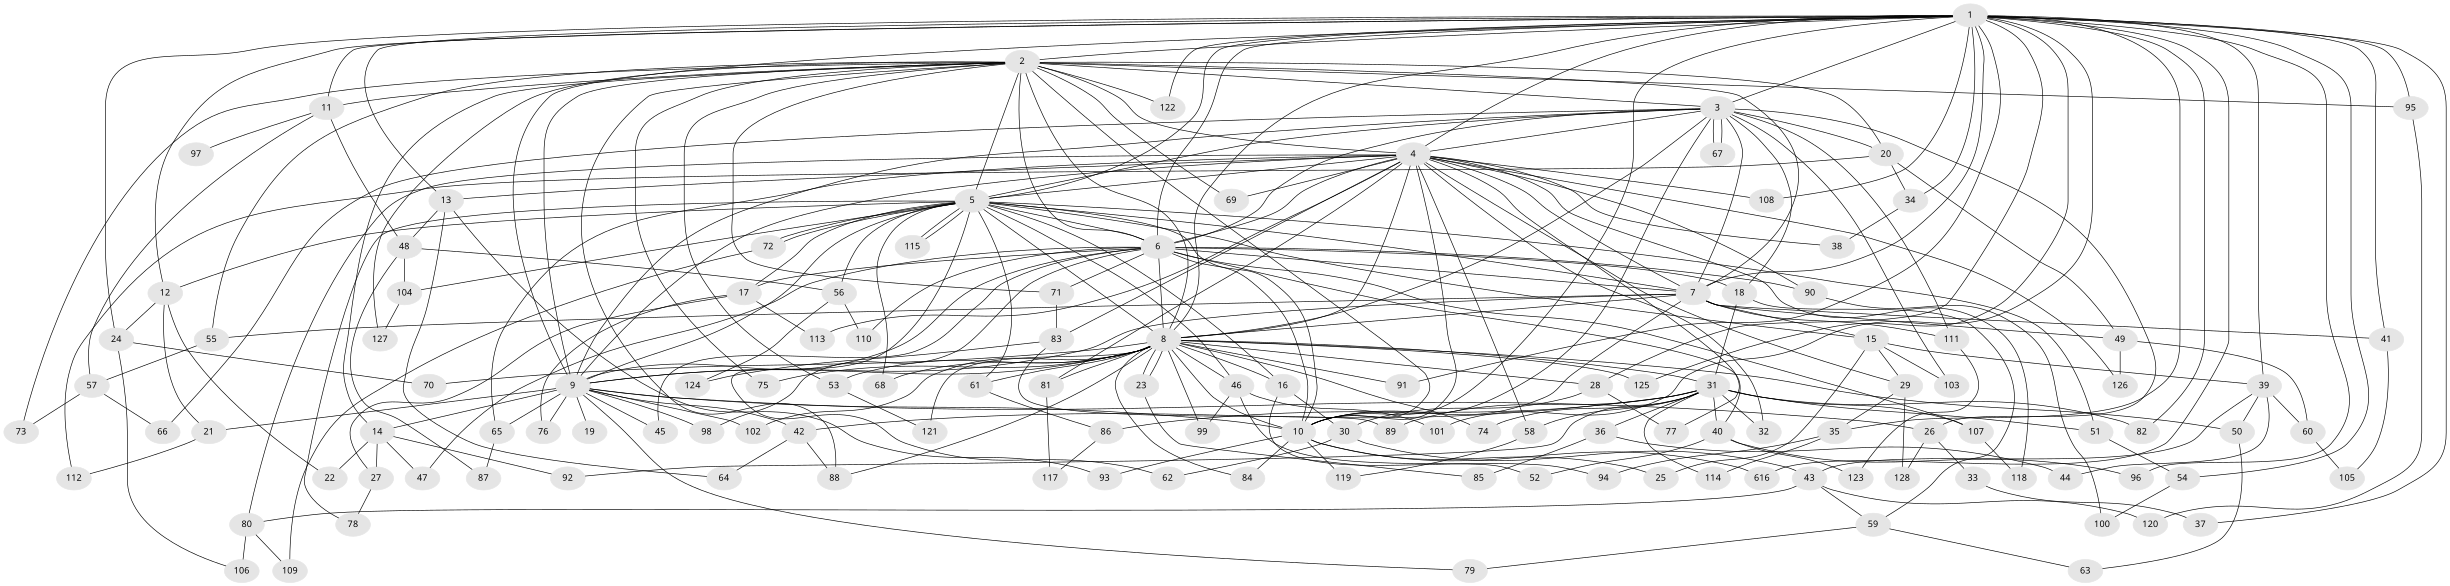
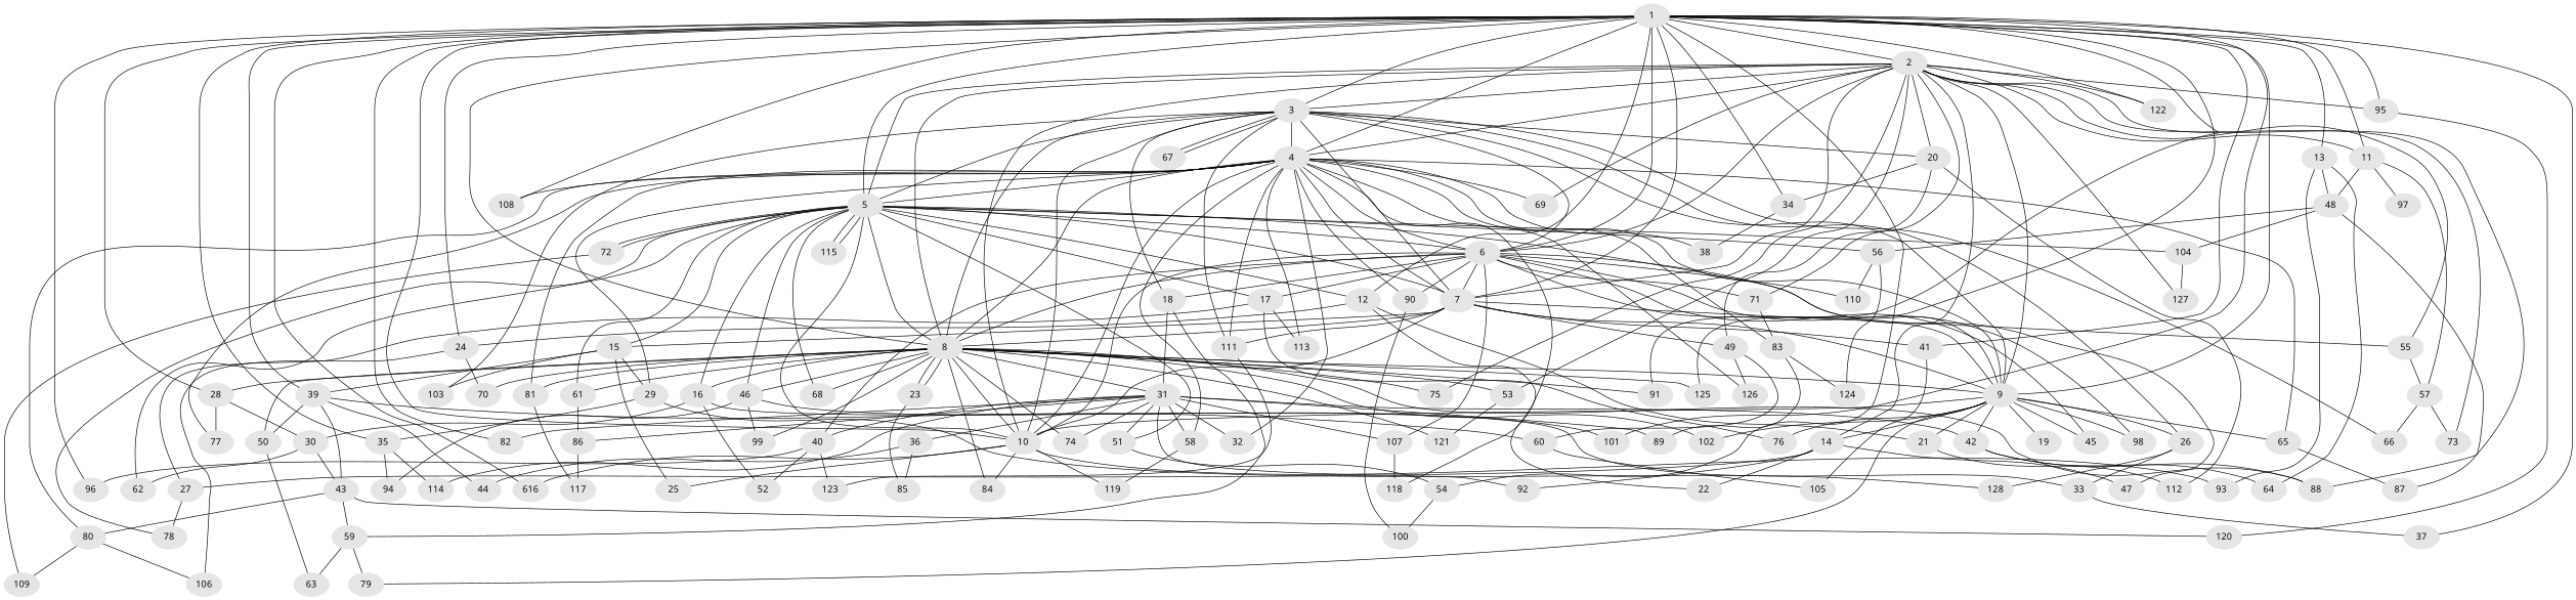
  graph {
    fontname="Noto Sans"
    node [color=gray90 fontname="Noto Sans" style=filled]
    edge [fontname="Noto Sans"]
    1
    2
    3
    4
    5
    6
    7
    8
    9
    10
    11
    12
    13
    24
    28
    34
    35
    37
    39
    41
    54
    82
    91
    95
    96
    101
    108
    n28 [label=616]
    122
    125
    14
    20
    53
    55
    69
    71
    73
    75
    88
    127
    18
    26
    66
    67
    103
    111
    29
    32
    38
    58
    65
    77
    80
    81
    83
    90
    113
    118
    126
    15
    16
    17
    46
    51
    56
    61
    62
    68
    72
    78
    104
    115
    40
    45
    47
    98
    107
    110
    49
    23
    31
    50
    70
    74
    84
    99
    102
    121
    19
    21
    42
    76
    79
    25
    93
    119
    48
    57
    97
    22
    64
    106
    30
    114
    94
    43
    44
    60
    105
    100
    120
    27
    92
    112
    59
    33
    128
    123
    87
    109
    117
    89
    124
    52
    86
    85
    36
    63
    1 -- 2
    1 -- 3
    1 -- 4
    1 -- 5
    1 -- 6
    1 -- 7
    1 -- 8
    1 -- 9
    1 -- 10
    1 -- 11
    1 -- 12
    1 -- 13
    1 -- 24
    1 -- 28
    1 -- 34
    1 -- 35
    1 -- 37
    1 -- 39
    1 -- 41
    1 -- 54
    1 -- 82
    1 -- 91
    1 -- 95
    1 -- 96
    1 -- 101
    1 -- 108
    1 -- n28
    1 -- 122
    1 -- 125
    2 -- 3
    2 -- 4
    2 -- 5
    2 -- 6
    2 -- 7
    2 -- 8
    2 -- 9
    2 -- 10
    2 -- 11
    2 -- 95
    2 -- 122
    2 -- 14
    2 -- 20
    2 -- 53
    2 -- 55
    2 -- 69
    2 -- 71
    2 -- 73
    2 -- 75
    2 -- 88
    2 -- 127
    3 -- 4
    3 -- 5
    3 -- 6
    3 -- 7
    3 -- 8
    3 -- 9
    3 -- 10
    3 -- 20
    3 -- 18
    3 -- 26
    3 -- 66
    3 -- 67
    3 -- 67
    3 -- 103
    3 -- 111
    4 -- 5
    4 -- 6
    4 -- 7
    4 -- 8
    4 -- 9
    4 -- 10
-   4 -- 13
+   4 -- 111
    4 -- 108
    4 -- 69
    4 -- 29
    4 -- 32
    4 -- 38
    4 -- 58
    4 -- 65
    4 -- 77
    4 -- 80
    4 -- 81
    4 -- 83
    4 -- 90
    4 -- 113
    4 -- 118
    4 -- 126
    5 -- 6
    5 -- 7
    5 -- 8
    5 -- 9
    5 -- 10
    5 -- 12
    5 -- 15
    5 -- 16
    5 -- 17
    5 -- 46
    5 -- 51
    5 -- 56
    5 -- 61
    5 -- 62
    5 -- 68
    5 -- 72
    5 -- 72
    5 -- 78
    5 -- 104
    5 -- 115
    5 -- 115
    6 -- 7
    6 -- 8
    6 -- 9
    6 -- 10
    6 -- 71
    6 -- 18
    6 -- 90
    6 -- 17
    6 -- 40
    6 -- 45
    6 -- 47
    6 -- 98
    6 -- 107
    6 -- 110
    7 -- 8
    7 -- 9
    7 -- 10
    7 -- 41
    7 -- 55
    7 -- 111
    7 -- 15
    7 -- 49
    8 -- 9
    8 -- 10
    8 -- 28
    8 -- 91
    8 -- 125
    8 -- 53
    8 -- 75
    8 -- 88
    8 -- 81
    8 -- 16
    8 -- 46
    8 -- 61
    8 -- 68
    8 -- 23
    8 -- 23
    8 -- 31
    8 -- 50
    8 -- 70
    8 -- 74
    8 -- 84
    8 -- 99
    8 -- 102
    8 -- 121
    9 -- 10
    9 -- 14
    9 -- 26
    9 -- 65
    9 -- 45
    9 -- 98
    9 -- 102
    9 -- 19
    9 -- 21
    9 -- 42
    9 -- 76
    9 -- 79
    10 -- n28
    10 -- 84
    10 -- 25
    10 -- 93
    10 -- 119
    11 -- 48
    11 -- 57
    11 -- 97
    12 -- 24
    12 -- 21
    12 -- 22
    13 -- 93
    13 -- 48
    13 -- 64
    24 -- 70
    24 -- 106
    28 -- 77
    28 -- 30
    34 -- 38
    35 -- 114
    35 -- 94
    39 -- 50
    39 -- 43
    39 -- 44
    39 -- 60
    41 -- 105
    54 -- 100
    95 -- 120
    14 -- 47
    14 -- 22
    14 -- 27
    14 -- 92
    20 -- 34
    20 -- 49
    20 -- 112
    53 -- 121
    55 -- 57
    71 -- 83
    18 -- 31
    18 -- 59
    26 -- 33
    26 -- 128
    111 -- 123
    29 -- 35
    29 -- 128
    58 -- 119
    65 -- 87
    80 -- 106
    80 -- 109
    81 -- 117
    83 -- 89
    83 -- 124
    90 -- 100
    15 -- 39
    15 -- 103
    15 -- 29
    15 -- 25
    16 -- 30
+   16 -- 33
    16 -- 52
    17 -- 113
    17 -- 76
    17 -- 27
    46 -- 101
    46 -- 99
    46 -- 94
    51 -- 54
    56 -- 110
    56 -- 124
    61 -- 86
    72 -- 109
    104 -- 127
    40 -- 96
    40 -- 123
    40 -- 52
    107 -- 118
    49 -- 126
    49 -- 60
    23 -- 85
    31 -- 82
    31 -- 32
    31 -- 58
    31 -- 51
    31 -- 40
    31 -- 107
    31 -- 74
    31 -- 42
    31 -- 114
    31 -- 92
    31 -- 89
    31 -- 86
    31 -- 36
    50 -- 63
    21 -- 112
    42 -- 88
    42 -- 64
    48 -- 56
    48 -- 104
    48 -- 87
    57 -- 73
    57 -- 66
    30 -- 62
    30 -- 43
    43 -- 80
    43 -- 120
    43 -- 59
    60 -- 105
    27 -- 78
    59 -- 79
    59 -- 63
    33 -- 37
    86 -- 117
    36 -- 44
    36 -- 85
  }
